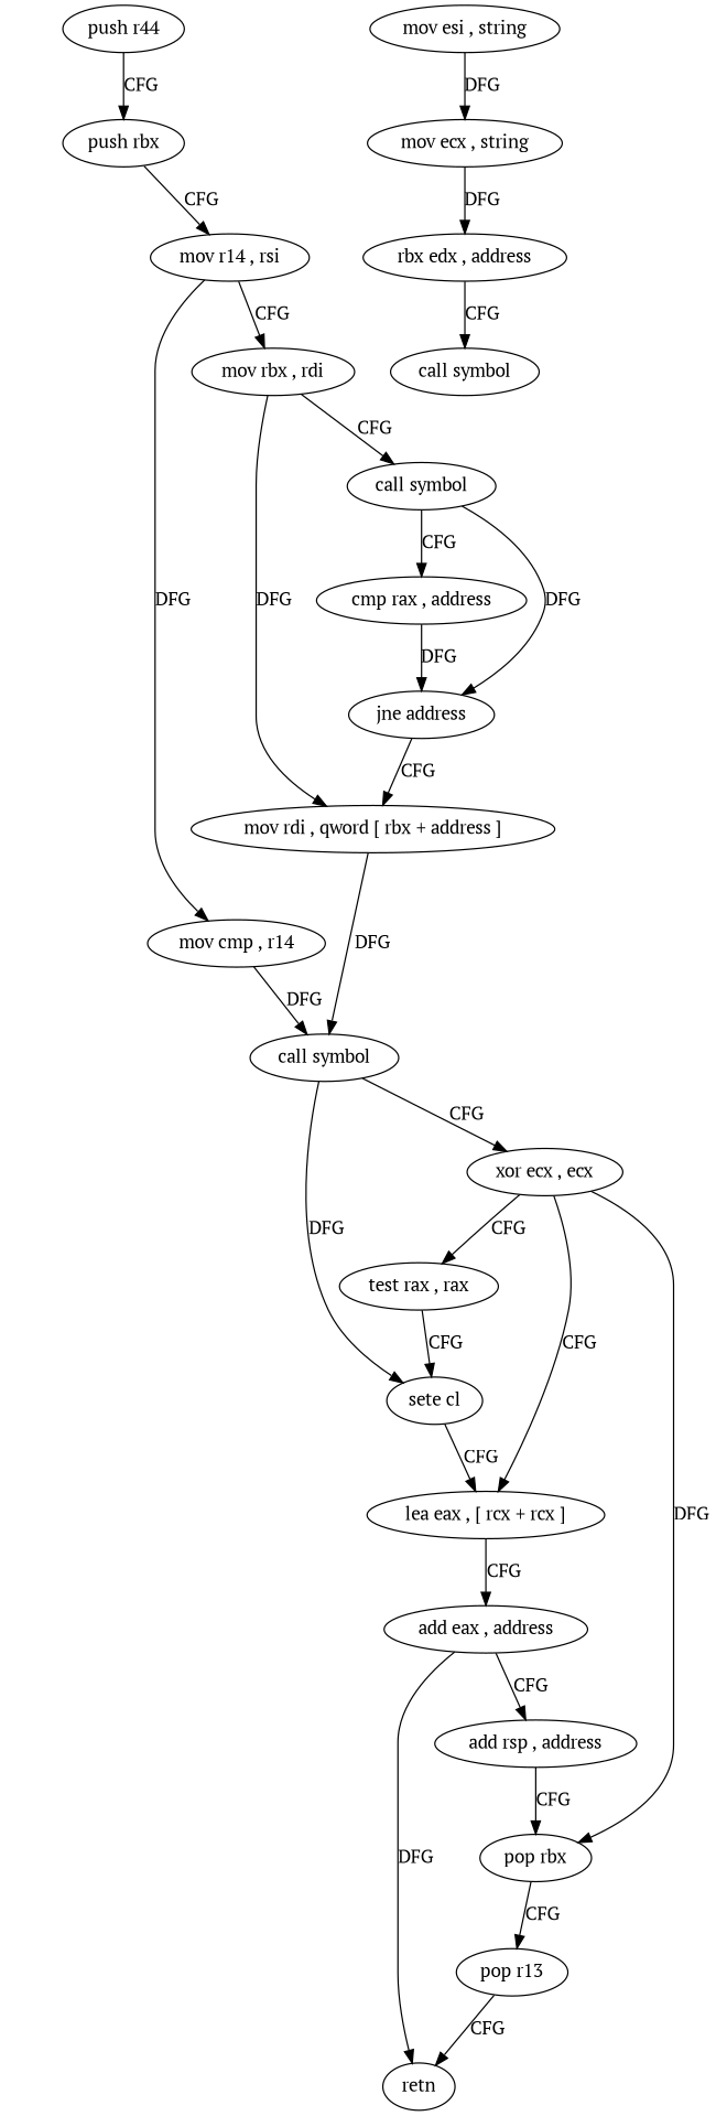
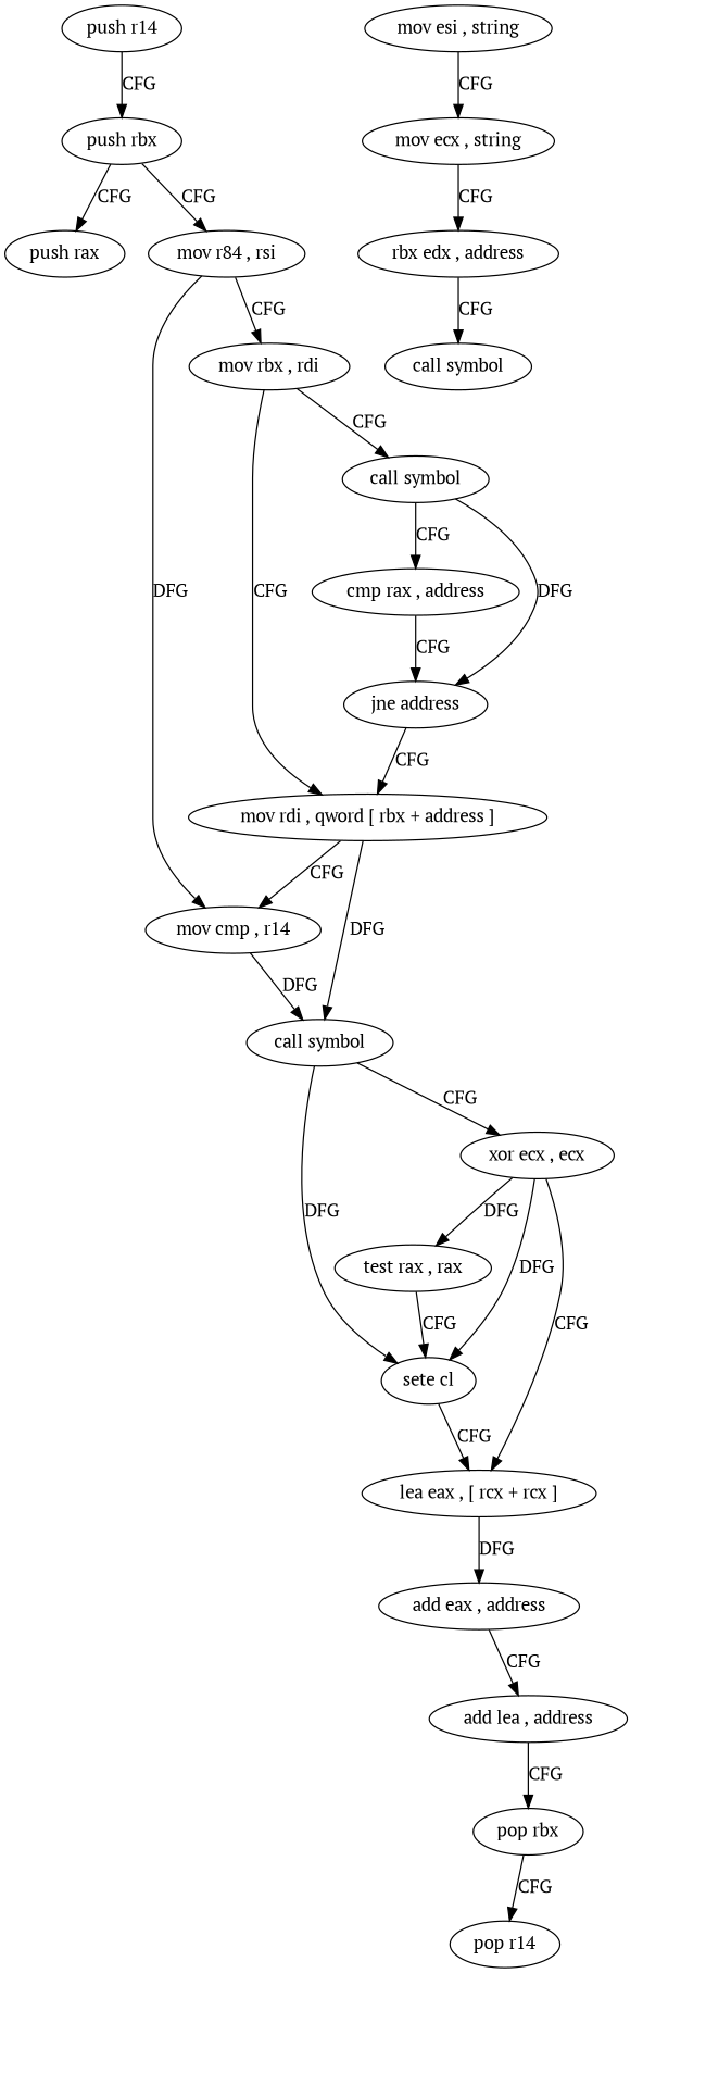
  digraph {
    fontname="PT Serif"
    node [fontname="PT Serif"]
    edge [fontname="PT Serif"]
-   n1 [label="push r44"]
+   n1 [label="push r14"]
    n2 [label="push rbx"]
-   n4 [label="mov r14 , rsi"]
+   n3 [label="push rax"]
+   n4 [label="mov r84 , rsi"]
    n5 [label="mov rbx , rdi"]
    n6 [label="mov cmp , r14"]
    n7 [label="call symbol"]
    n8 [label="mov rdi , qword [ rbx + address ]"]
    n9 [label="call symbol"]
    n10 [label="cmp rax , address"]
    n11 [label="jne address"]
    n12 [label="mov esi , string"]
    n13 [label="mov ecx , string"]
    n14 [label="xor ecx , ecx"]
    n15 [label="sete cl"]
    n16 [label="rbx edx , address"]
    n17 [label="call symbol"]
    n18 [label="test rax , rax"]
    n19 [label="lea eax , [ rcx + rcx ]"]
    n20 [label="add eax , address"]
-   n21 [label="add rsp , address"]
-   n22 [label=retn]
+   n21 [label="add lea , address"]
    n23 [label="pop rbx"]
-   n24 [label="pop r13"]
+   n24 [label="pop r14"]
    n1 -> n2 [label=CFG]
+   n2 -> n3 [label=CFG]
    n2 -> n4 [label=CFG]
    n4 -> n5 [label=CFG]
    n4 -> n6 [label=DFG]
    n5 -> n7 [label=CFG]
-   n5 -> n8 [label=DFG]
+   n5 -> n8 [label=CFG]
    n6 -> n9 [label=DFG]
    n7 -> n10 [label=CFG]
    n7 -> n11 [label=DFG]
+   n8 -> n6 [label=CFG]
    n8 -> n9 [label=DFG]
    n9 -> n14 [label=CFG]
    n9 -> n15 [label=DFG]
-   n10 -> n11 [label=DFG]
+   n10 -> n11 [label=CFG]
    n11 -> n8 [label=CFG]
-   n12 -> n13 [label=DFG]
-   n13 -> n16 [label=DFG]
-   n14 -> n23 [label=DFG]
-   n14 -> n18 [label=CFG]
+   n12 -> n13 [label=CFG]
+   n13 -> n16 [label=CFG]
+   n14 -> n15 [label=DFG]
+   n14 -> n18 [label=DFG]
    n14 -> n19 [label=CFG]
    n15 -> n19 [label=CFG]
    n16 -> n17 [label=CFG]
    n18 -> n15 [label=CFG]
-   n19 -> n20 [label=CFG]
+   n19 -> n20 [label=DFG]
    n20 -> n21 [label=CFG]
-   n20 -> n22 [label=DFG]
    n21 -> n23 [label=CFG]
    n23 -> n24 [label=CFG]
-   n24 -> n22 [label=CFG]
  }
